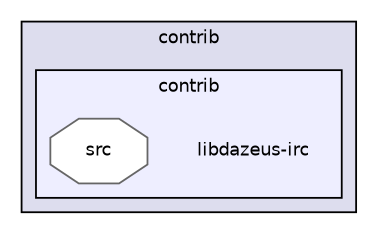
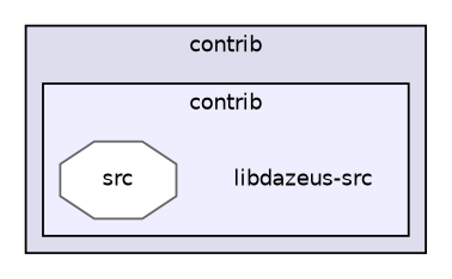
  digraph {
    compound=true
    node [fontname=Helvetica fontsize=10]
-   n1 [label="libdazeus-irc" shape=plaintext color=deeppink]
+   n1 [label="libdazeus-src" shape=plaintext color=deeppink]
    n2 [color=gray40 fillcolor=white label=src shape=octagon style=filled]
    subgraph cluster_1 {
      bgcolor="#ddddee"
      fontname=Helvetica
      fontsize=10
      label=contrib
      pencolor=black
      subgraph cluster_2 {
        bgcolor="#eeeeff"
        fontname=Helvetica
        fontsize=10
        pencolor=black
        n1
        n2
      }
    }
  }
